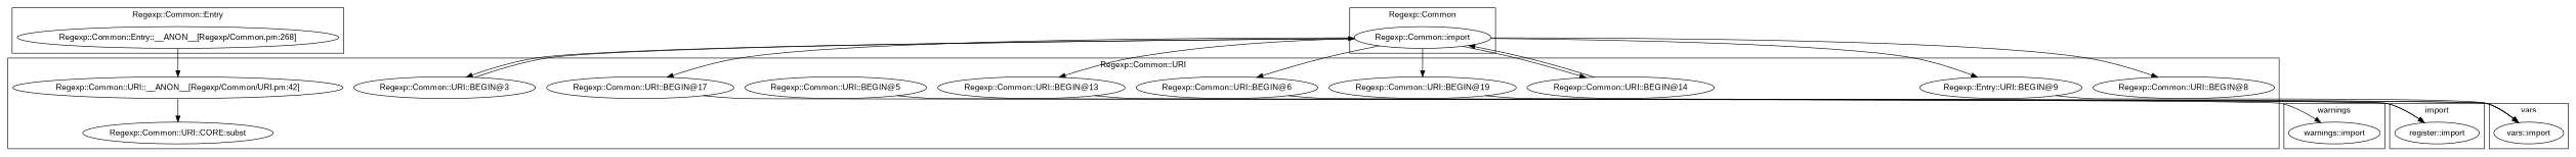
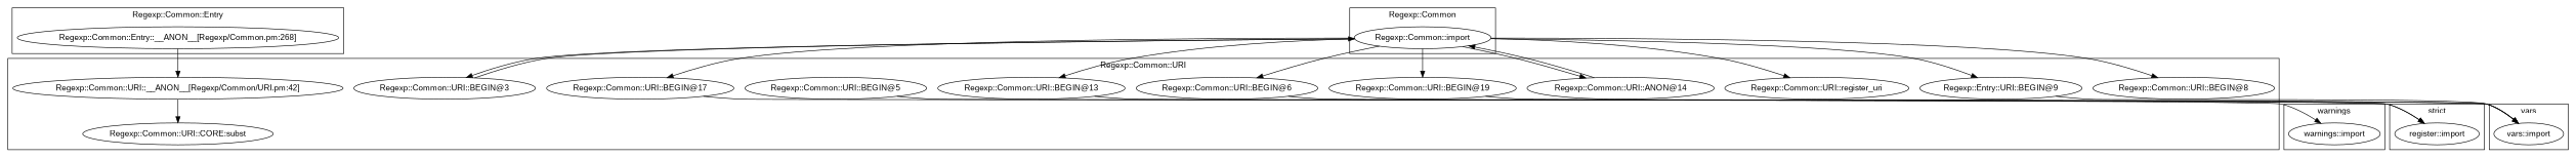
  digraph {
    fontname="Liberation Sans"
    node [fontname="Liberation Sans"]
    edge [fontname="Liberation Sans"]
    "vars::import"
    "warnings::import"
    n3 [label="register::import"]
    "Regexp::Common::Entry::__ANON__[Regexp/Common.pm:268]"
+   "Regexp::Common::URI::register_uri"
    "Regexp::Common::URI::CORE:subst"
-   "Regexp::Common::URI::BEGIN@14"
+   "Regexp::Common::URI::BEGIN@14" [label="Regexp::Common::URI::ANON@14"]
    "Regexp::Common::URI::BEGIN@17"
    "Regexp::Common::URI::__ANON__[Regexp/Common/URI.pm:42]"
    "Regexp::Common::URI::BEGIN@5"
    "Regexp::Common::URI::BEGIN@6"
    n12 [label="Regexp::Entry::URI::BEGIN@9"]
    "Regexp::Common::URI::BEGIN@19"
    "Regexp::Common::URI::BEGIN@3"
    "Regexp::Common::URI::BEGIN@8"
    n16 [label="Regexp::Common::URI::BEGIN@13"]
    "Regexp::Common::import"
    subgraph cluster_1 {
      label=vars
      "vars::import"
    }
    subgraph cluster_2 {
      label=warnings
      "warnings::import"
    }
    subgraph cluster_3 {
-     label=import
+     label="strict"
      n3
    }
    subgraph cluster_4 {
      label="Regexp::Common::Entry"
      "Regexp::Common::Entry::__ANON__[Regexp/Common.pm:268]"
    }
    subgraph cluster_5 {
      label="Regexp::Common::URI"
+     "Regexp::Common::URI::register_uri"
      "Regexp::Common::URI::CORE:subst"
      "Regexp::Common::URI::BEGIN@14"
      "Regexp::Common::URI::BEGIN@17"
      "Regexp::Common::URI::__ANON__[Regexp/Common/URI.pm:42]"
      "Regexp::Common::URI::BEGIN@5"
      "Regexp::Common::URI::BEGIN@6"
      n12
      "Regexp::Common::URI::BEGIN@19"
      "Regexp::Common::URI::BEGIN@3"
      "Regexp::Common::URI::BEGIN@8"
      n16
    }
    subgraph cluster_6 {
      label="Regexp::Common"
      "Regexp::Common::import"
    }
    "Regexp::Common::Entry::__ANON__[Regexp/Common.pm:268]" -> "Regexp::Common::URI::__ANON__[Regexp/Common/URI.pm:42]"
    "Regexp::Common::URI::BEGIN@14" -> "Regexp::Common::import"
    "Regexp::Common::URI::BEGIN@17" -> "warnings::import"
    "Regexp::Common::URI::__ANON__[Regexp/Common/URI.pm:42]" -> "Regexp::Common::URI::CORE:subst"
    "Regexp::Common::URI::BEGIN@5" -> n3
    "Regexp::Common::URI::BEGIN@6" -> "vars::import"
    n12 -> "vars::import"
    "Regexp::Common::URI::BEGIN@19" -> "vars::import"
    "Regexp::Common::URI::BEGIN@3" -> "Regexp::Common::import"
    n16 -> n3
+   "Regexp::Common::import" -> "Regexp::Common::URI::register_uri"
    "Regexp::Common::import" -> "Regexp::Common::URI::BEGIN@14"
    "Regexp::Common::import" -> "Regexp::Common::URI::BEGIN@17"
    "Regexp::Common::import" -> "Regexp::Common::URI::BEGIN@6"
    "Regexp::Common::import" -> n12
    "Regexp::Common::import" -> "Regexp::Common::URI::BEGIN@19"
    "Regexp::Common::import" -> "Regexp::Common::URI::BEGIN@3"
    "Regexp::Common::import" -> "Regexp::Common::URI::BEGIN@8"
    "Regexp::Common::import" -> n16
  }
